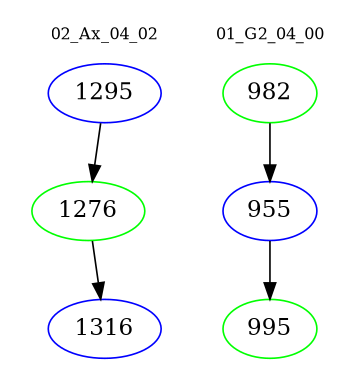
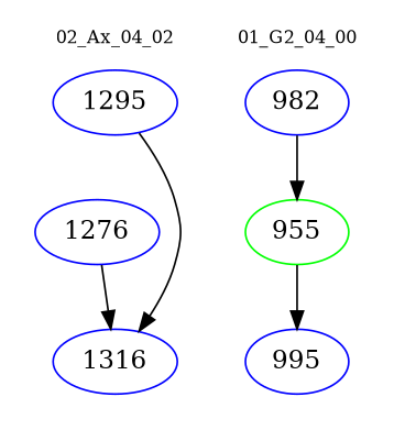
  digraph {
    node [color=blue]
    edge [color=black]
    n1 [label=1295]
-   n2 [color=green label=1276]
+   n2 [label=1276]
    n3 [label=1316]
-   n4 [color=green label=982]
-   n5 [label=955]
-   n6 [color=green label=995]
+   n4 [label=982]
+   n5 [color=green label=955]
+   n6 [label=995]
    subgraph cluster_1 {
      color=white
      fontsize=10
      label="02_Ax_04_02"
      n1
      n2
      n3
    }
    subgraph cluster_2 {
      color=white
      fontsize=10
      label="01_G2_04_00"
      n4
      n5
      n6
    }
-   n1 -> n2
+   n1 -> n3
    n2 -> n3
    n4 -> n5
    n5 -> n6
  }
